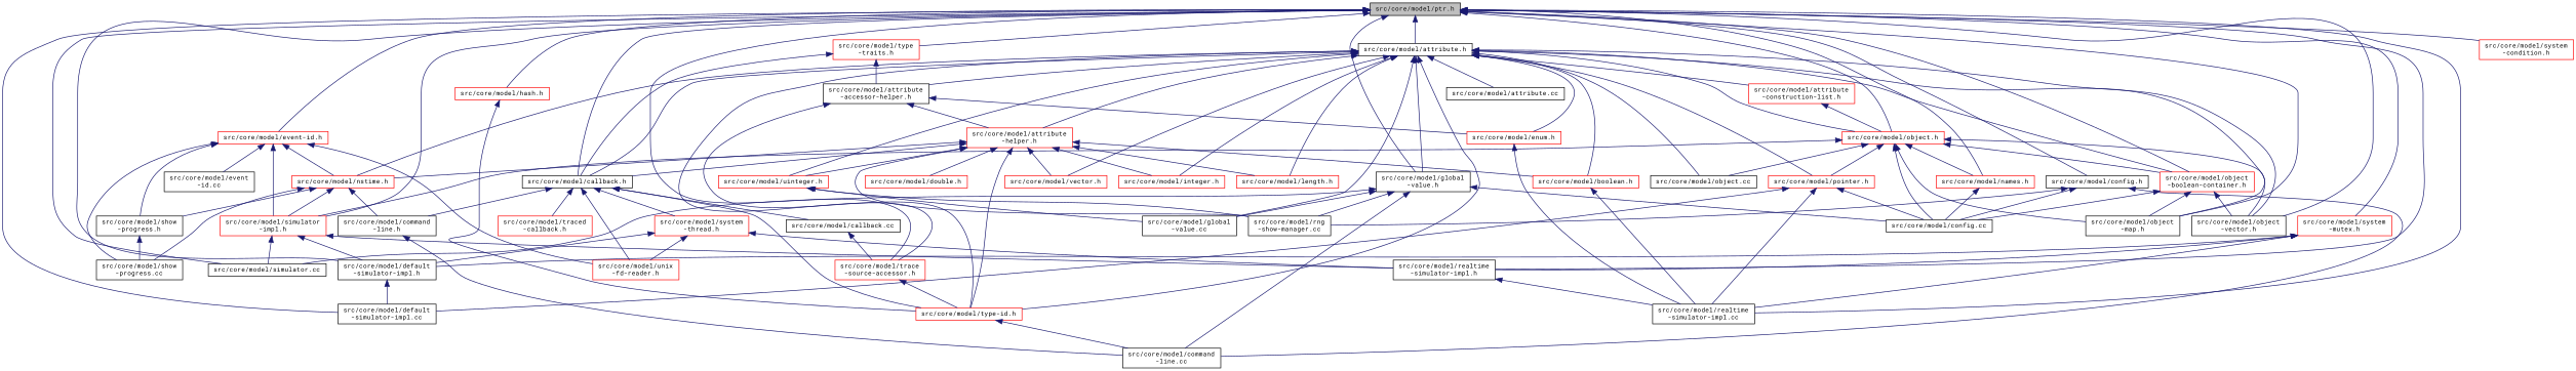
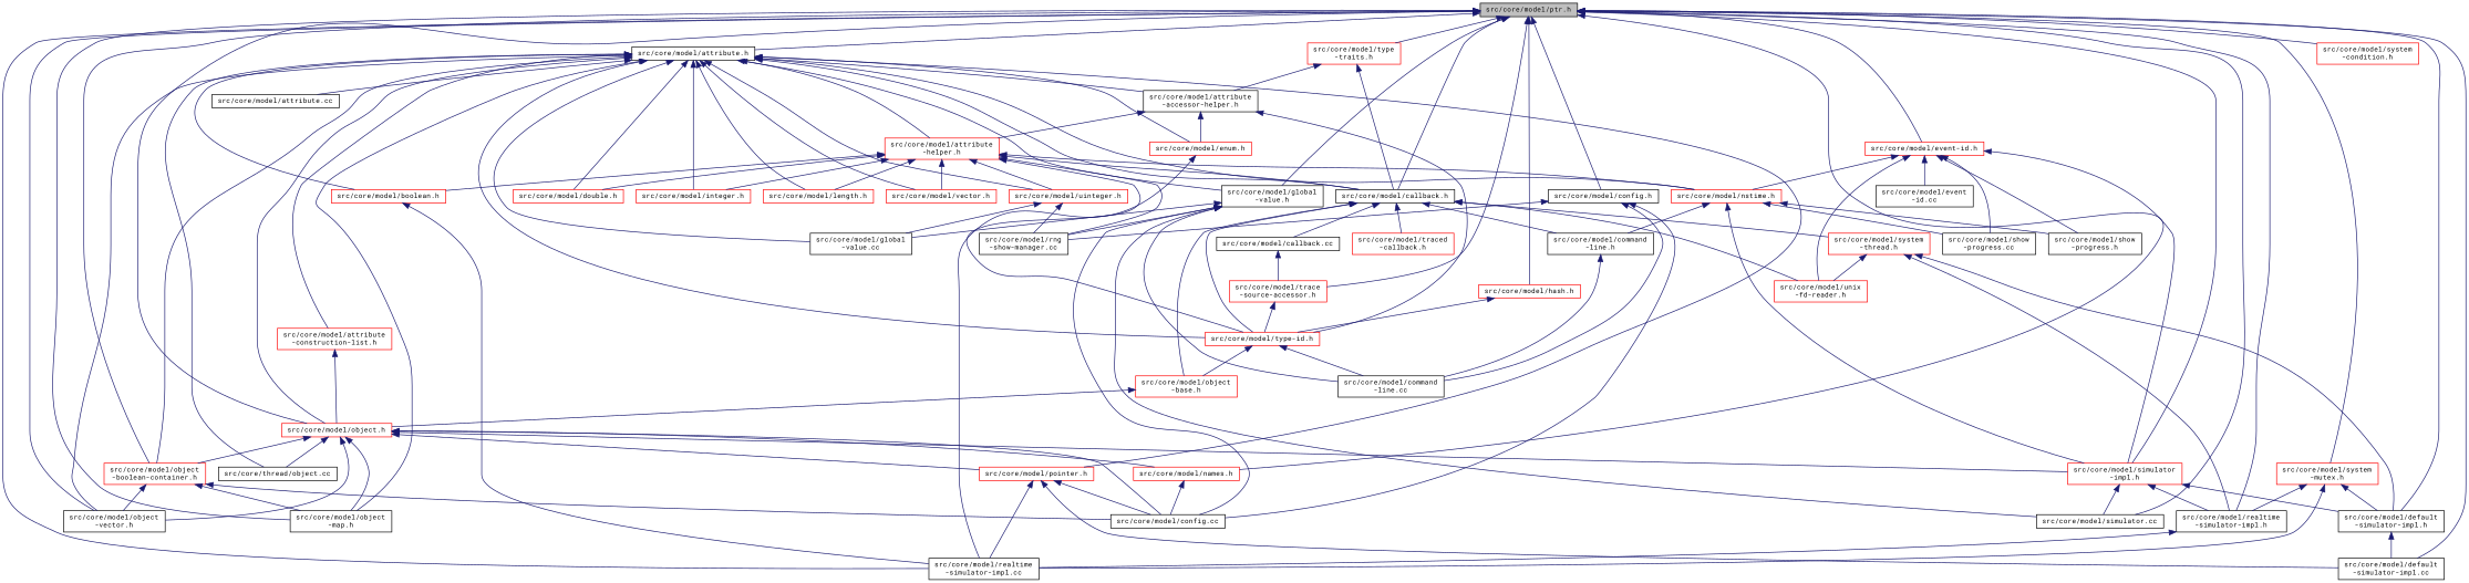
  digraph {
    fontname="Roboto Mono"
    node [color=red fillcolor=white fontname="Roboto Mono" fontsize=10 shape=record style=filled]
    edge [color=midnightblue dir=back fontname="Roboto Mono" fontsize=10 labelfontname=Helvetica labelfontsize=10 style=solid]
    n1 [color=black fillcolor=grey75 fontcolor=black height=0.2 label="src/core/model/ptr.h" width=0.4]
    n2 [color=black height=0.2 label="src/core/model/attribute.h" width=0.4]
    n3 [color=black height=0.2 label="src/core/model/realtime\l-simulator-impl.cc" width=0.4]
    n4 [color=black height=0.2 label="src/core/model/callback.h" width=0.4]
    n5 [height=0.2 label="src/core/model/object.h" width=0.4]
    n6 [height=0.2 label="src/core/model/names.h" width=0.4]
    n7 [color=black height=0.2 label="src/core/model/object\l-map.h" width=0.4]
    n8 [height=0.2 label="src/core/model/object\l-boolean-container.h" width=0.4]
    n9 [color=black height=0.2 label="src/core/model/object\l-vector.h" width=0.4]
    n10 [color=black height=0.2 label="src/core/model/default\l-simulator-impl.cc" width=0.4]
    n11 [height=0.2 label="src/core/model/simulator\l-impl.h" width=0.4]
    n12 [color=black height=0.2 label="src/core/model/default\l-simulator-impl.h" width=0.4]
    n13 [color=black height=0.2 label="src/core/model/realtime\l-simulator-impl.h" width=0.4]
    n14 [color=black height=0.2 label="src/core/model/simulator.cc" width=0.4]
    n15 [height=0.2 label="src/core/model/trace\l-source-accessor.h" width=0.4]
    n16 [color=black height=0.2 label="src/core/model/global\l-value.h" width=0.4]
    n17 [color=black height=0.2 label="src/core/model/config.h" width=0.4]
    n18 [height=0.2 label="src/core/model/event-id.h" width=0.4]
    n19 [height=0.2 label="src/core/model/hash.h" width=0.4]
    n20 [height=0.2 label="src/core/model/system\l-condition.h" width=0.4]
    n21 [height=0.2 label="src/core/model/system\l-mutex.h" width=0.4]
    n22 [height=0.2 label="src/core/model/type\l-traits.h" width=0.4]
    n23 [color=black height=0.2 label="src/core/model/attribute\l-accessor-helper.h" width=0.4]
    n24 [height=0.2 label="src/core/model/attribute\l-helper.h" width=0.4]
    n25 [height=0.2 label="src/core/model/boolean.h" width=0.4]
-   n26 [color=black height=0.2 label="src/core/model/object.cc" width=0.4]
+   n26 [color=black height=0.2 label="src/core/thread/object.cc" width=0.4]
    n27 [height=0.2 label="src/core/model/pointer.h" width=0.4]
    n28 [height=0.2 label="src/core/model/type-id.h" width=0.4]
    n29 [height=0.2 label="src/core/model/double.h" width=0.4]
    n30 [height=0.2 label="src/core/model/integer.h" width=0.4]
    n31 [height=0.2 label="src/core/model/length.h" width=0.4]
    n32 [height=0.2 label="src/core/model/nstime.h" width=0.4]
    n33 [height=0.2 label="src/core/model/uinteger.h" width=0.4]
    n34 [color=black height=0.2 label="src/core/model/global\l-value.cc" width=0.4]
    n35 [height=0.2 label="src/core/model/vector.h" width=0.4]
    n36 [height=0.2 label="src/core/model/enum.h" width=0.4]
    n37 [height=0.2 label="src/core/model/attribute\l-construction-list.h" width=0.4]
    n38 [color=black height=0.2 label="src/core/model/attribute.cc" width=0.4]
    n39 [color=black height=0.2 label="src/core/model/callback.cc" width=0.4]
    n40 [color=black height=0.2 label="src/core/model/command\l-line.h" width=0.4]
+   n41 [height=0.2 label="src/core/model/object\l-base.h" width=0.4]
    n42 [height=0.2 label="src/core/model/system\l-thread.h" width=0.4]
    n43 [height=0.2 label="src/core/model/unix\l-fd-reader.h" width=0.4]
    n44 [height=0.2 label="src/core/model/traced\l-callback.h" width=0.4]
    n45 [color=black height=0.2 label="src/core/model/config.cc" width=0.4]
    n46 [color=black height=0.2 label="src/core/model/rng\l-show-manager.cc" width=0.4]
    n47 [color=black height=0.2 label="src/core/model/command\l-line.cc" width=0.4]
    n48 [color=black height=0.2 label="src/core/model/show\l-progress.cc" width=0.4]
    n49 [color=black height=0.2 label="src/core/model/show\l-progress.h" width=0.4]
    n50 [color=black height=0.2 label="src/core/model/event\l-id.cc" width=0.4]
    n1 -> n2
    n1 -> n3
    n1 -> n4
    n1 -> n5
    n1 -> n6
    n1 -> n7
    n1 -> n8
    n1 -> n9
    n1 -> n10
    n1 -> n11
    n1 -> n12
    n1 -> n13
    n1 -> n14
    n1 -> n15
    n1 -> n16
    n1 -> n17
    n1 -> n18
    n1 -> n19
    n1 -> n20
    n1 -> n21
    n1 -> n22
    n2 -> n4
    n2 -> n5
    n2 -> n7
    n2 -> n8
    n2 -> n9
    n2 -> n16
    n2 -> n23
    n2 -> n24
    n2 -> n25
    n2 -> n26
    n2 -> n27
    n2 -> n28
-   n2 -> n15
+   n2 -> n29
    n2 -> n30
    n2 -> n31
    n2 -> n32
    n2 -> n33
    n2 -> n34
    n2 -> n35
    n2 -> n36
    n2 -> n37
    n2 -> n38
    n4 -> n28
    n4 -> n39
    n4 -> n40
+   n4 -> n41
    n4 -> n42
    n4 -> n43
    n4 -> n44
    n5 -> n6
    n5 -> n7
    n5 -> n8
    n5 -> n9
    n5 -> n11
    n5 -> n26
    n5 -> n27
    n5 -> n45
    n6 -> n45
    n8 -> n7
    n8 -> n9
    n8 -> n45
    n11 -> n12
    n11 -> n13
    n11 -> n14
    n12 -> n10
    n13 -> n3
    n15 -> n28
    n16 -> n14
    n16 -> n34
    n16 -> n45
    n16 -> n46
    n16 -> n47
    n17 -> n45
    n17 -> n46
    n17 -> n47
    n18 -> n11
    n18 -> n32
    n18 -> n43
    n18 -> n48
    n18 -> n49
    n18 -> n50
    n19 -> n28
    n21 -> n3
    n21 -> n12
    n21 -> n13
    n22 -> n4
    n22 -> n23
    n23 -> n24
    n23 -> n28
    n23 -> n36
    n24 -> n4
    n24 -> n25
    n24 -> n28
    n24 -> n29
    n24 -> n30
    n24 -> n31
    n24 -> n32
    n24 -> n33
    n24 -> n35
    n24 -> n46
    n25 -> n3
    n27 -> n3
    n27 -> n10
    n27 -> n45
+   n28 -> n41
    n28 -> n47
    n32 -> n11
    n32 -> n40
    n32 -> n48
    n32 -> n49
    n33 -> n34
    n33 -> n46
    n36 -> n3
    n37 -> n5
    n39 -> n15
    n40 -> n47
+   n41 -> n5
    n42 -> n12
    n42 -> n13
    n42 -> n43
-   n49 -> n48
  }
